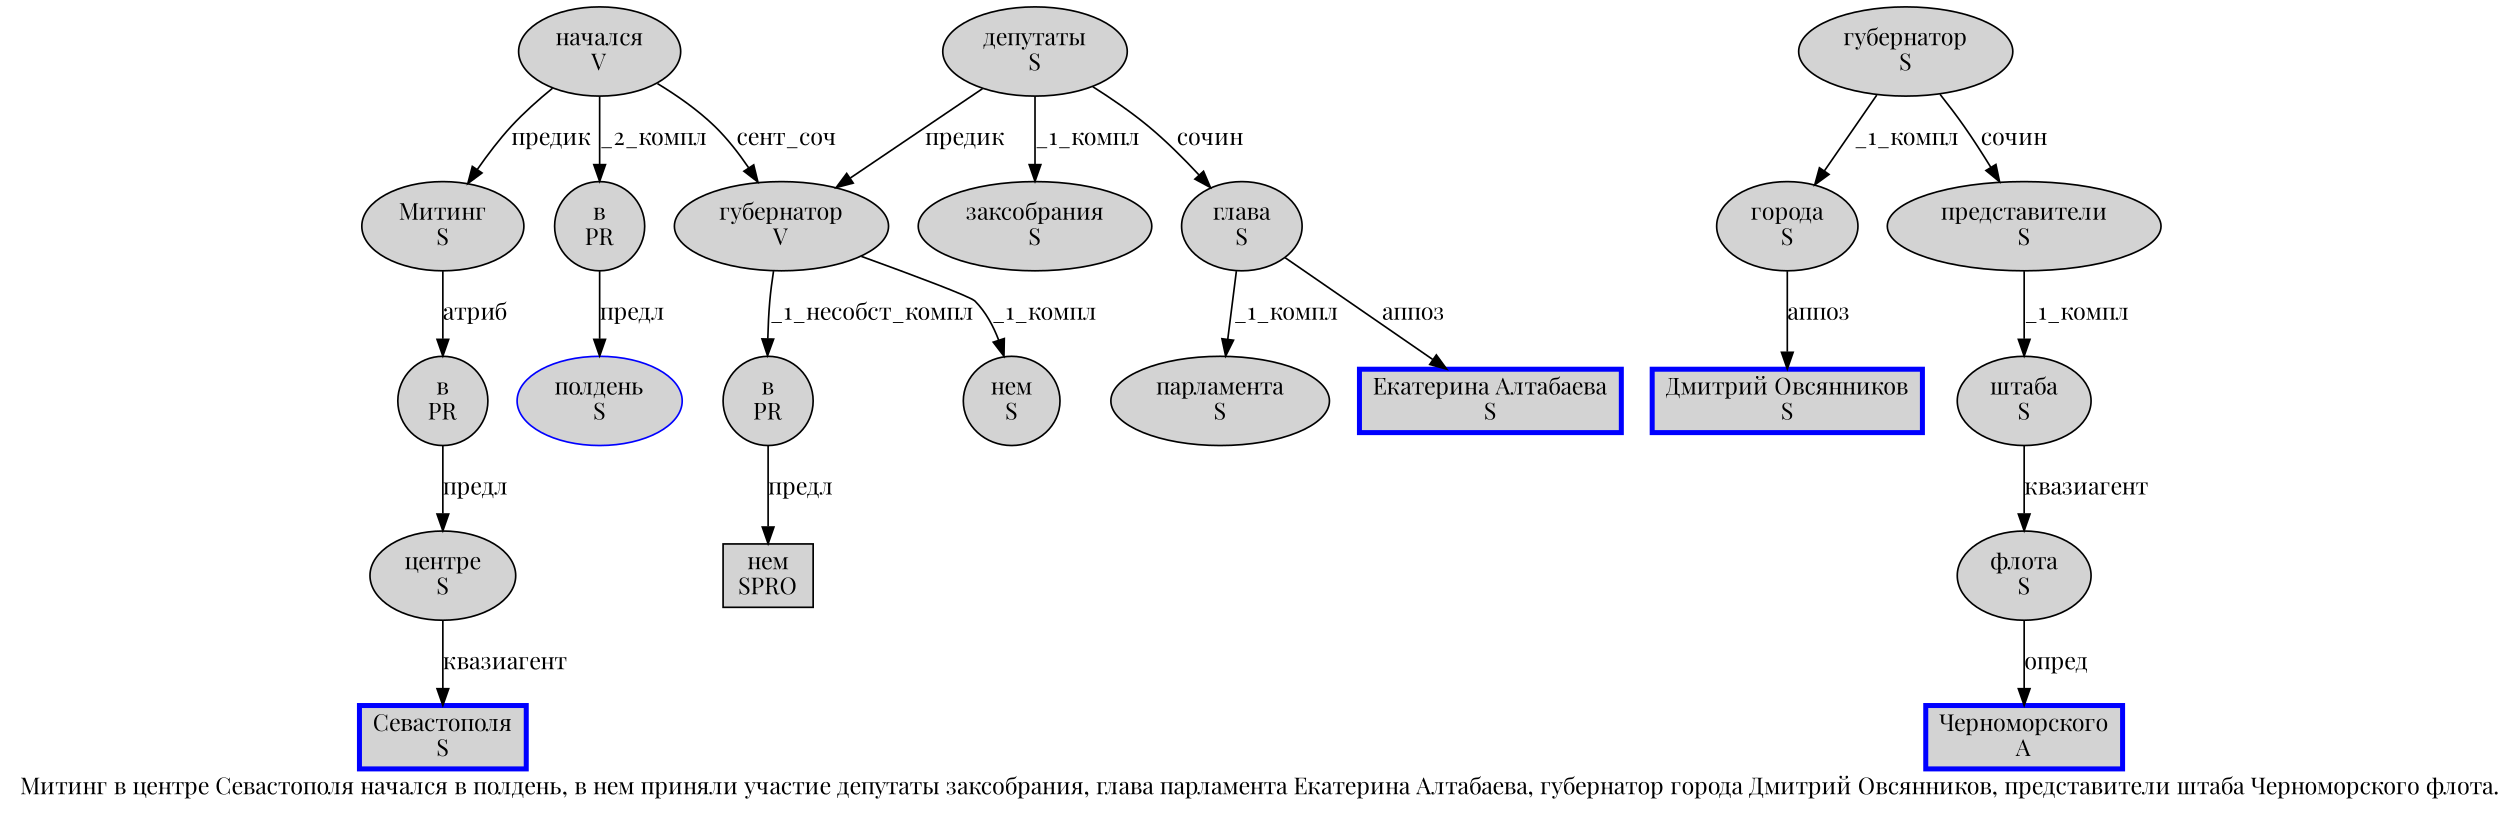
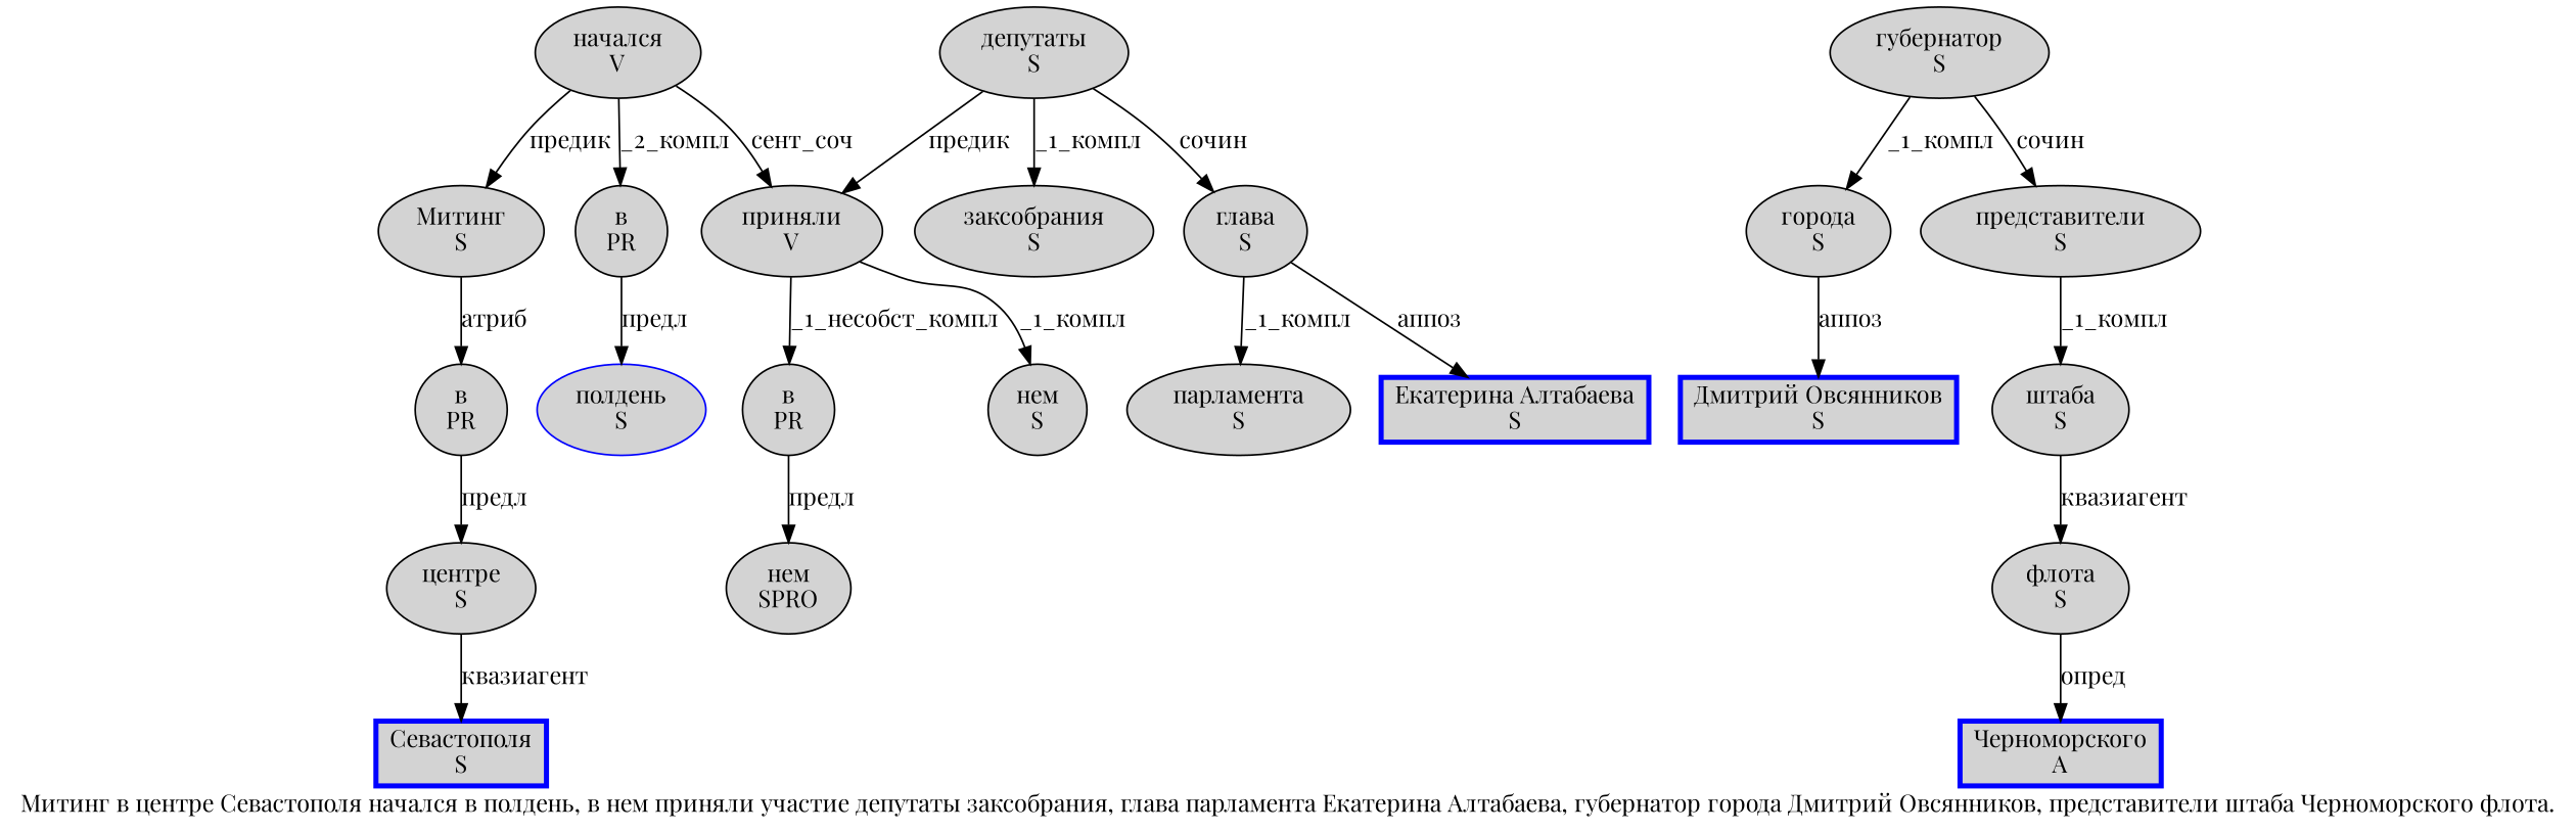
  digraph {
    fontname="Playfair Display"
    label="Митинг в центре Севастополя начался в полдень, в нем приняли участие депутаты заксобрания, глава парламента Екатерина Алтабаева, губернатор города Дмитрий Овсянников, представители штаба Черноморского флота."
    node [fillcolor=lightgray fontname="Playfair Display" penwidth=1 shape=ellipse style=filled]
    edge [fontname="Playfair Display"]
    n1 [label="Митинг\nS"]
    n2 [label="в\nPR"]
    n3 [label="центре\nS"]
    n4 [color=blue label="Севастополя\nS" penwidth=3 shape=box]
    n5 [label="начался\nV"]
    n6 [label="в\nPR"]
-   n7 [label="губернатор\nV"]
+   n7 [label="приняли\nV"]
    n8 [color=blue label="полдень\nS"]
    n9 [label="в\nPR"]
    n10 [label="нем\nS"]
-   n11 [label="нем\nSPRO" shape=box]
+   n11 [label="нем\nSPRO"]
    n12 [label="депутаты\nS"]
    n13 [label="заксобрания\nS"]
    n14 [label="глава\nS"]
    n15 [label="парламента\nS"]
    n16 [color=blue label="Екатерина Алтабаева\nS" penwidth=3 shape=box]
    n17 [label="губернатор\nS"]
    n18 [label="города\nS"]
    n19 [label="представители\nS"]
    n20 [color=blue label="Дмитрий Овсянников\nS" penwidth=3 shape=box]
    n21 [label="штаба\nS"]
    n22 [label="флота\nS"]
    n23 [color=blue label="Черноморского\nA" penwidth=3 shape=box]
    n1 -> n2 [label="атриб"]
    n2 -> n3 [label="предл"]
    n3 -> n4 [label="квазиагент"]
    n5 -> n1 [label="предик"]
    n5 -> n6 [label="_2_компл"]
    n5 -> n7 [label="сент_соч"]
    n6 -> n8 [label="предл"]
    n7 -> n9 [label="_1_несобст_компл"]
    n7 -> n10 [label="_1_компл"]
    n9 -> n11 [label="предл"]
    n12 -> n7 [label="предик"]
    n12 -> n13 [label="_1_компл"]
    n12 -> n14 [label="сочин"]
    n14 -> n15 [label="_1_компл"]
    n14 -> n16 [label="аппоз"]
    n17 -> n18 [label="_1_компл"]
    n17 -> n19 [label="сочин"]
    n18 -> n20 [label="аппоз"]
    n19 -> n21 [label="_1_компл"]
    n21 -> n22 [label="квазиагент"]
    n22 -> n23 [label="опред"]
  }
